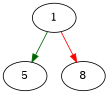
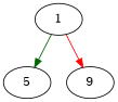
  strict digraph {
    1 [entry=true]
    n2 [label=5]
-   9 [label=8]
+   9
    1 -> n2 [color=darkgreen cond=true]
    1 -> 9 [color=red cond=false]
  }
